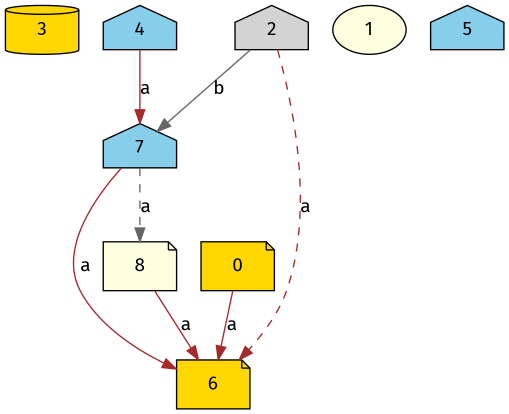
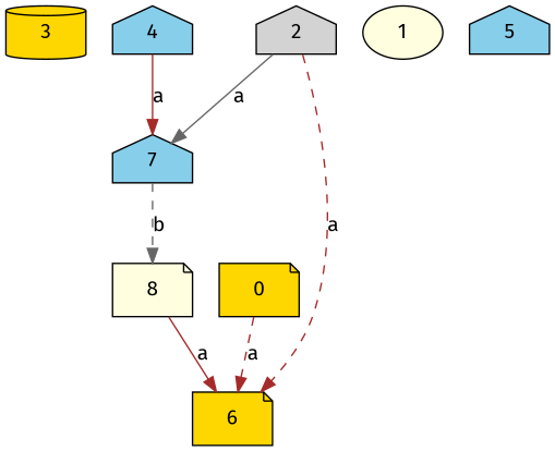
  strict digraph {
    fontname="Fira Sans"
    node [fillcolor=gold fontname="Fira Sans" shape=house style=filled]
    edge [color=brown fontname="Fira Sans" style=solid]
    3 [shape=cylinder]
    4 [fillcolor=skyblue]
    7 [fillcolor=skyblue]
    6 [shape=note]
    8 [fillcolor=lightyellow shape=note]
    0 [shape=note]
    1 [fillcolor=lightyellow shape=ellipse]
    5 [fillcolor=skyblue]
    2 [fillcolor=lightgrey]
    4 -> 7 [label=a]
-   7 -> 6 [label=a]
-   7 -> 8 [color=gray40 label=a style=dashed]
+   7 -> 8 [color=gray40 label=b style=dashed]
    8 -> 6 [label=a]
-   0 -> 6 [label=a]
-   2 -> 7 [color=gray40 label=b]
+   0 -> 6 [label=a style=dashed]
+   2 -> 7 [color=gray40 label=a]
    2 -> 6 [label=a style=dashed]
  }
